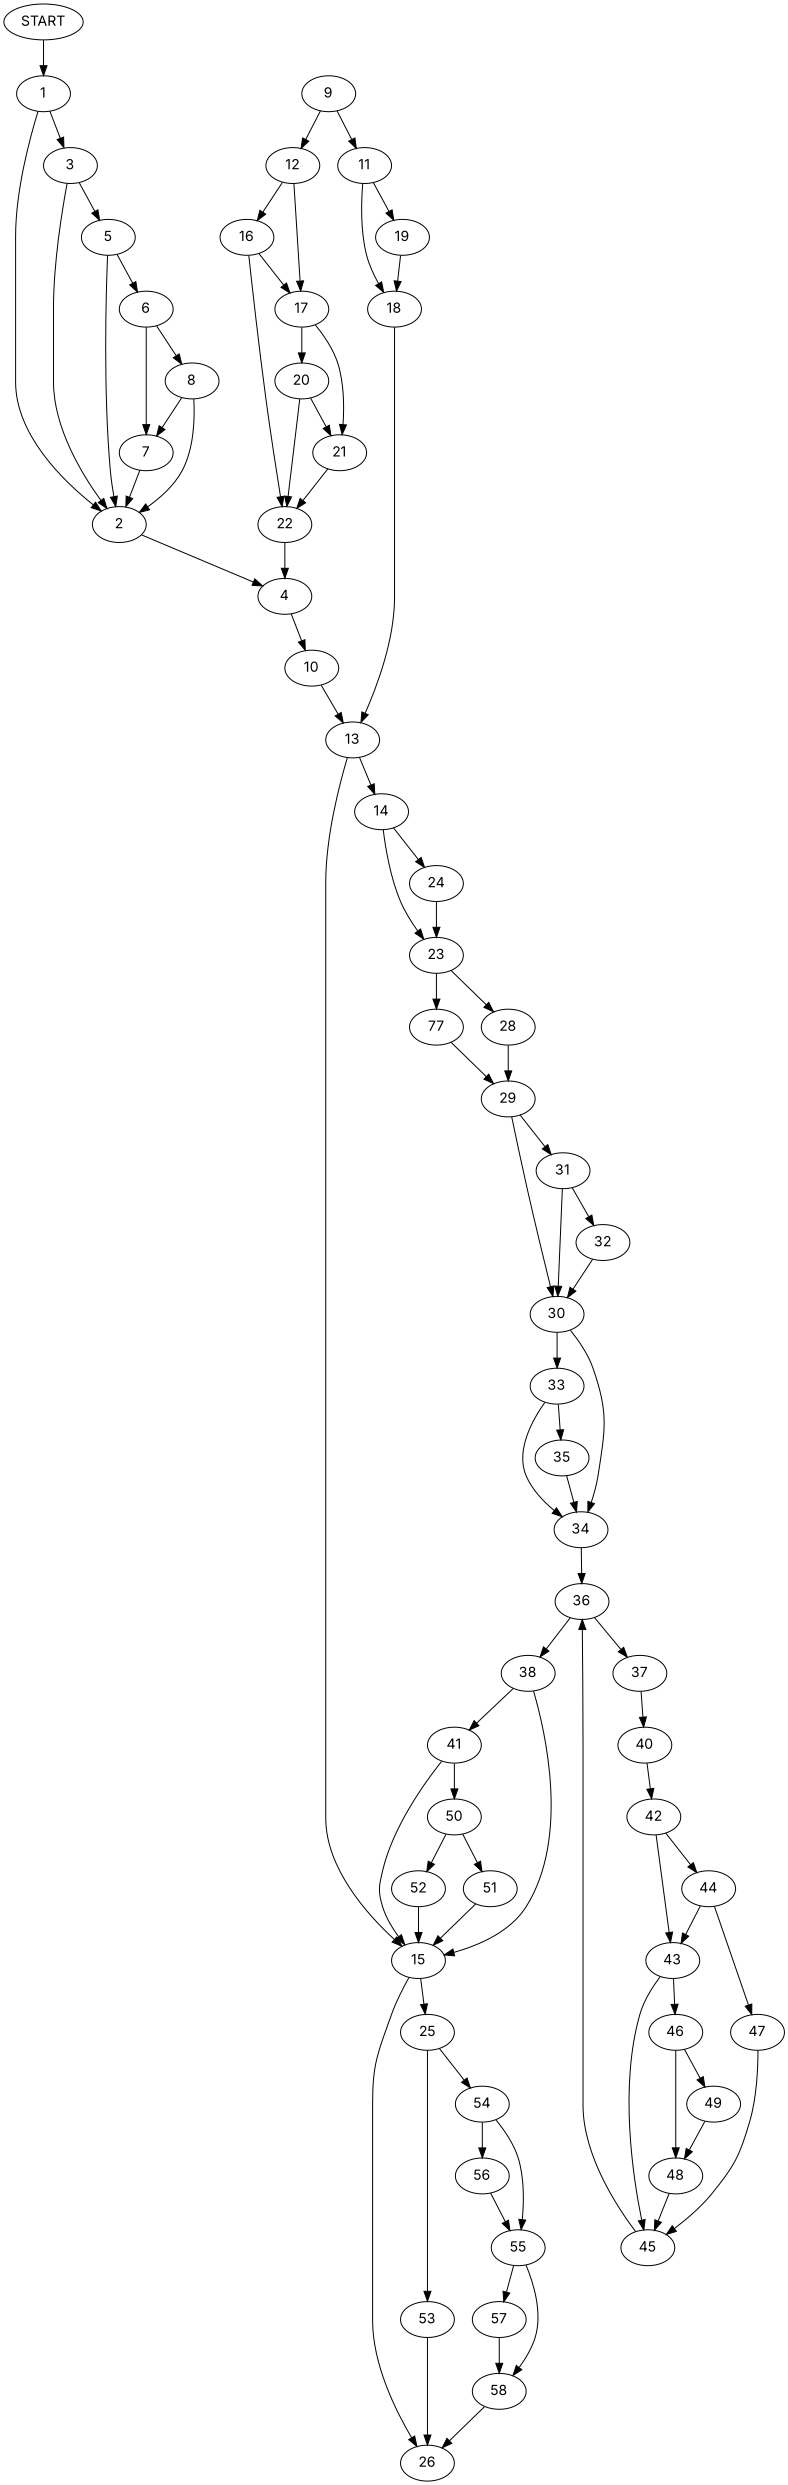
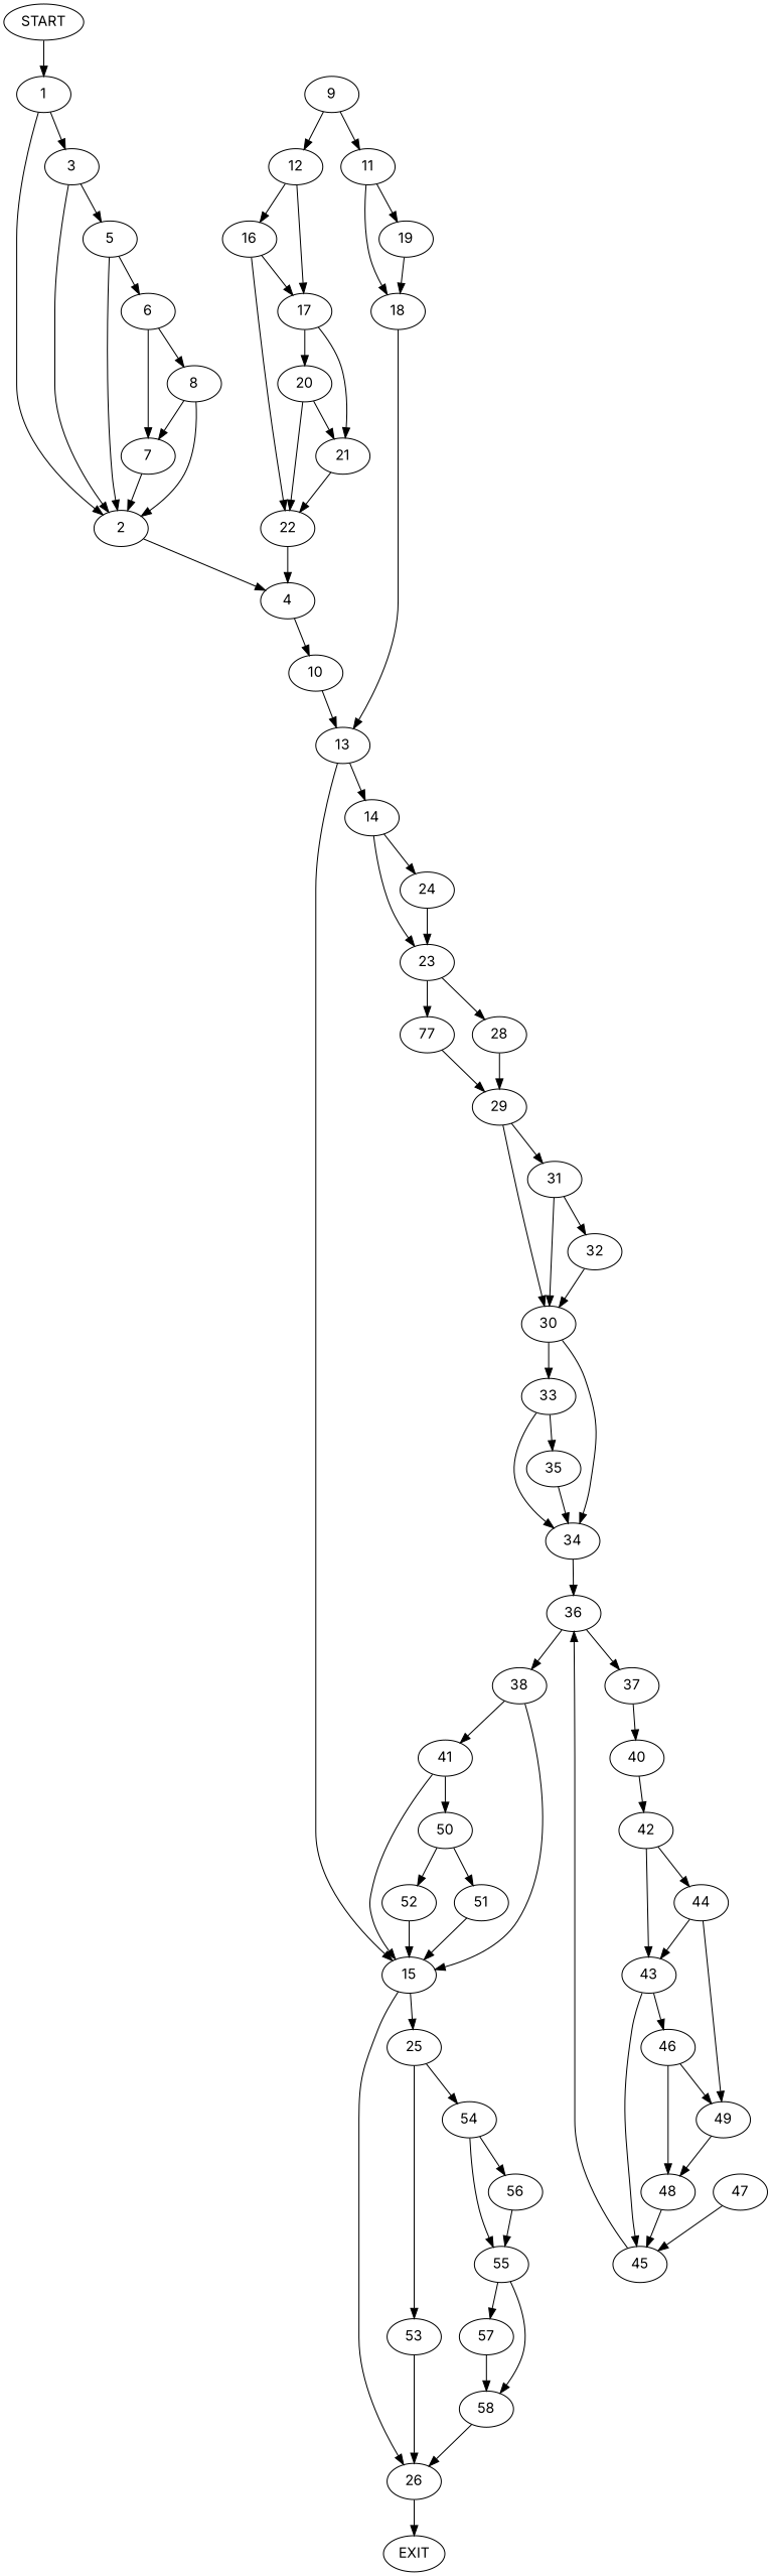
  digraph {
    fontname=Inter
    node [fontname=Inter]
    edge [fontname=Inter]
    n1 [label=START]
    1
    2
    3
+   n5 [label=EXIT]
    4
    5
    10
    6
    9
    11
    12
    13
    7
    8
    18
    19
    16
    17
    14
    15
    22
    20
    21
    23
    24
    25
    26
    n29 [label=77]
    28
    53
    54
    29
    55
    56
    30
    31
    33
    34
    32
    35
    36
    37
    38
    40
    41
    42
    50
    43
    44
    51
    52
    45
    46
    47
    48
    49
    57
    58
    n1 -> 1
    1 -> 2
    1 -> 3
    2 -> 4
    3 -> 2
    3 -> 5
    4 -> 10
    5 -> 2
    5 -> 6
    10 -> 13
    6 -> 7
    6 -> 8
    9 -> 11
    9 -> 12
    11 -> 18
    11 -> 19
    12 -> 16
    12 -> 17
    13 -> 14
    13 -> 15
    7 -> 2
    8 -> 2
    8 -> 7
    18 -> 13
    19 -> 18
    16 -> 17
    16 -> 22
    17 -> 20
    17 -> 21
    14 -> 23
    14 -> 24
    15 -> 25
    15 -> 26
    22 -> 4
    20 -> 22
    20 -> 21
    21 -> 22
    23 -> n29
    23 -> 28
    24 -> 23
    25 -> 53
    25 -> 54
+   26 -> n5
    n29 -> 29
    28 -> 29
    53 -> 26
    54 -> 55
    54 -> 56
    29 -> 30
    29 -> 31
    55 -> 57
    55 -> 58
    56 -> 55
    30 -> 33
    30 -> 34
    31 -> 30
    31 -> 32
    33 -> 34
    33 -> 35
    34 -> 36
    32 -> 30
    35 -> 34
    36 -> 37
    36 -> 38
    37 -> 40
    38 -> 15
    38 -> 41
    40 -> 42
    41 -> 15
    41 -> 50
    42 -> 43
    42 -> 44
    50 -> 51
    50 -> 52
    43 -> 45
    43 -> 46
    44 -> 43
-   44 -> 47
+   44 -> 49
    51 -> 15
    52 -> 15
    45 -> 36
    46 -> 48
    46 -> 49
    47 -> 45
    48 -> 45
    49 -> 48
    57 -> 58
    58 -> 26
  }
